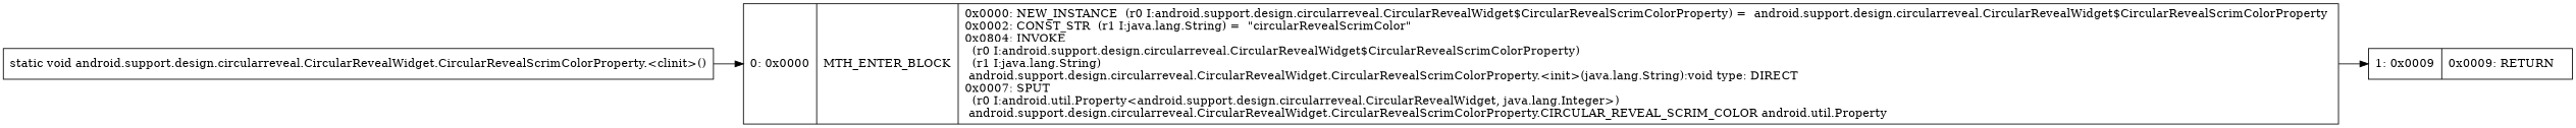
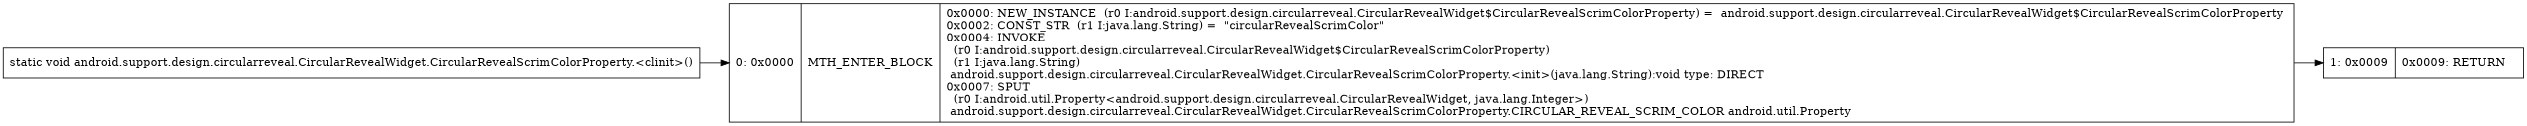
  digraph {
    rankdir=LR
    node [shape=record]
-   n1 [label="{0\:\ 0x0000|MTH_ENTER_BLOCK\l|0x0000: NEW_INSTANCE  (r0 I:android.support.design.circularreveal.CircularRevealWidget$CircularRevealScrimColorProperty) =  android.support.design.circularreveal.CircularRevealWidget$CircularRevealScrimColorProperty \l0x0002: CONST_STR  (r1 I:java.lang.String) =  \"circularRevealScrimColor\" \l0x0804: INVOKE  \l  (r0 I:android.support.design.circularreveal.CircularRevealWidget$CircularRevealScrimColorProperty)\l  (r1 I:java.lang.String)\l android.support.design.circularreveal.CircularRevealWidget.CircularRevealScrimColorProperty.\<init\>(java.lang.String):void type: DIRECT \l0x0007: SPUT  \l  (r0 I:android.util.Property\<android.support.design.circularreveal.CircularRevealWidget, java.lang.Integer\>)\l android.support.design.circularreveal.CircularRevealWidget.CircularRevealScrimColorProperty.CIRCULAR_REVEAL_SCRIM_COLOR android.util.Property \l}"]
+   n1 [label="{0\:\ 0x0000|MTH_ENTER_BLOCK\l|0x0000: NEW_INSTANCE  (r0 I:android.support.design.circularreveal.CircularRevealWidget$CircularRevealScrimColorProperty) =  android.support.design.circularreveal.CircularRevealWidget$CircularRevealScrimColorProperty \l0x0002: CONST_STR  (r1 I:java.lang.String) =  \"circularRevealScrimColor\" \l0x0004: INVOKE  \l  (r0 I:android.support.design.circularreveal.CircularRevealWidget$CircularRevealScrimColorProperty)\l  (r1 I:java.lang.String)\l android.support.design.circularreveal.CircularRevealWidget.CircularRevealScrimColorProperty.\<init\>(java.lang.String):void type: DIRECT \l0x0007: SPUT  \l  (r0 I:android.util.Property\<android.support.design.circularreveal.CircularRevealWidget, java.lang.Integer\>)\l android.support.design.circularreveal.CircularRevealWidget.CircularRevealScrimColorProperty.CIRCULAR_REVEAL_SCRIM_COLOR android.util.Property \l}"]
    n2 [label="{1\:\ 0x0009|0x0009: RETURN   \l}"]
    n3 [label="{static void android.support.design.circularreveal.CircularRevealWidget.CircularRevealScrimColorProperty.\<clinit\>() }"]
    n1 -> n2
    n3 -> n1
  }
